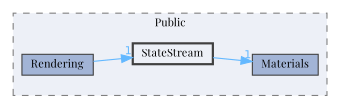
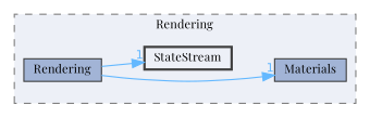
  digraph {
    compound=true
    fontname="Playfair Display"
    rankdir=LR
    node [color=grey25 fillcolor="#a2b4d6" fontname="Playfair Display" fontsize=10 shape=box style=filled]
    edge [color=steelblue1 fontcolor=steelblue1 fontname="Playfair Display" fontsize=10 headlabel=1 labeldistance=1.5 labelfontname=Helvetica labelfontsize=10]
    n1 [height=0.2 label=Rendering width=0.4]
    n2 [height=0.2 label=Materials width=0.4]
    n3 [fillcolor="#edf0f7" height=0.2 label=StateStream style="filled,bold" width=0.4]
    subgraph cluster_1 {
      bgcolor="#edf0f7"
      fontsize=10
-     label=Public
+     label=Rendering
      pencolor=grey50
      style="filled,dashed"
      n1
      n2
      n3
    }
    n1 -> n3
-   n3 -> n2
+   n1 -> n2
  }
